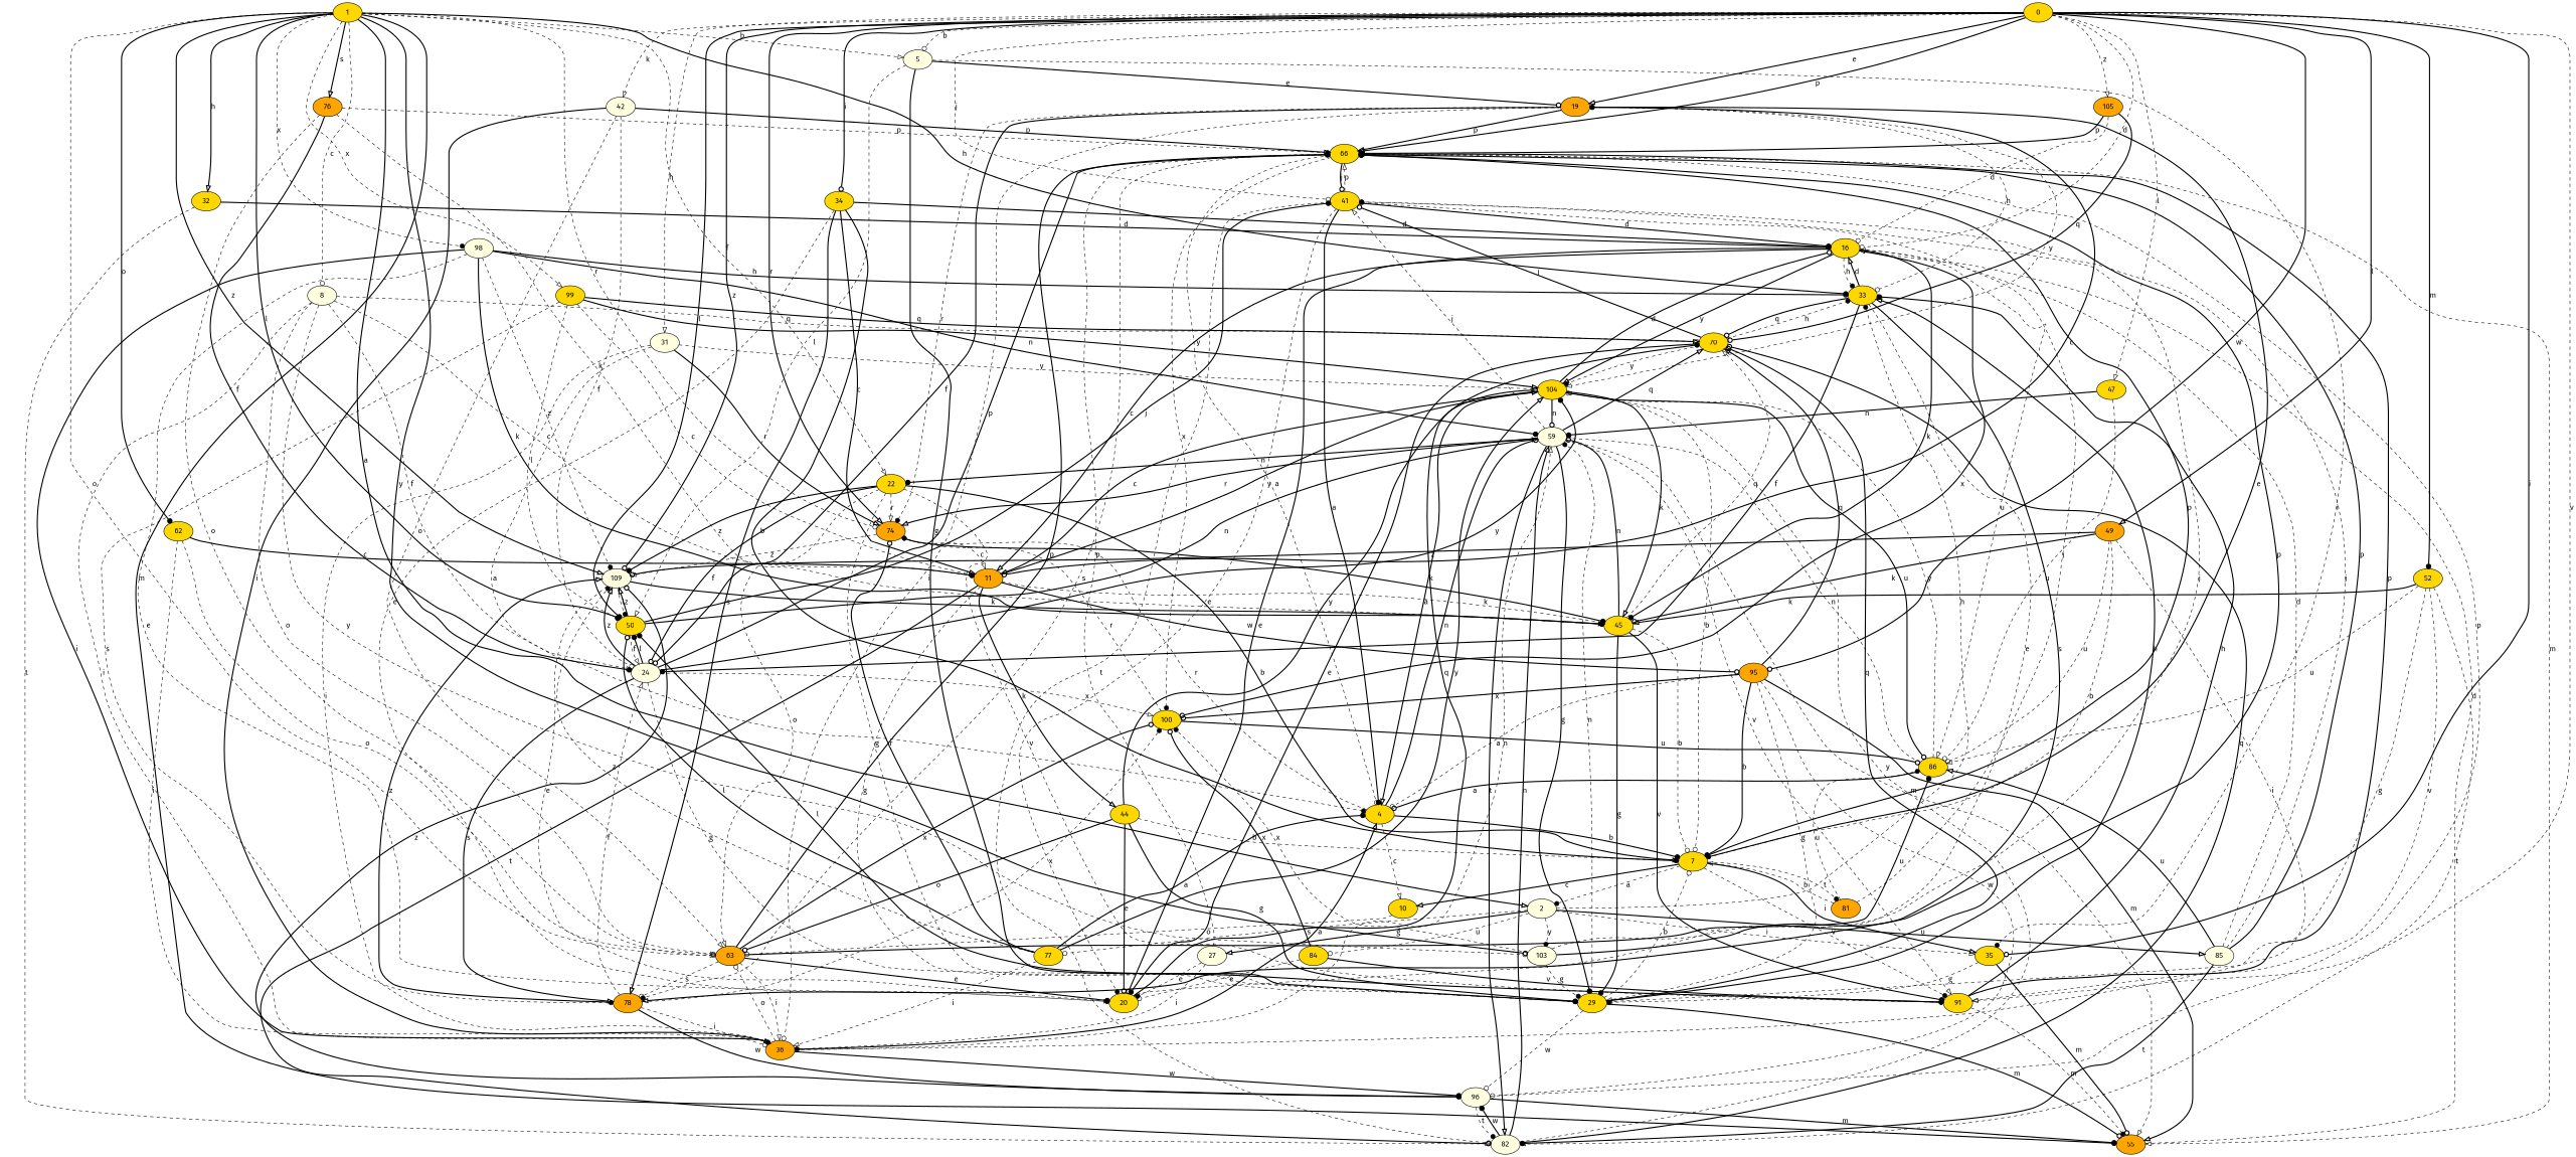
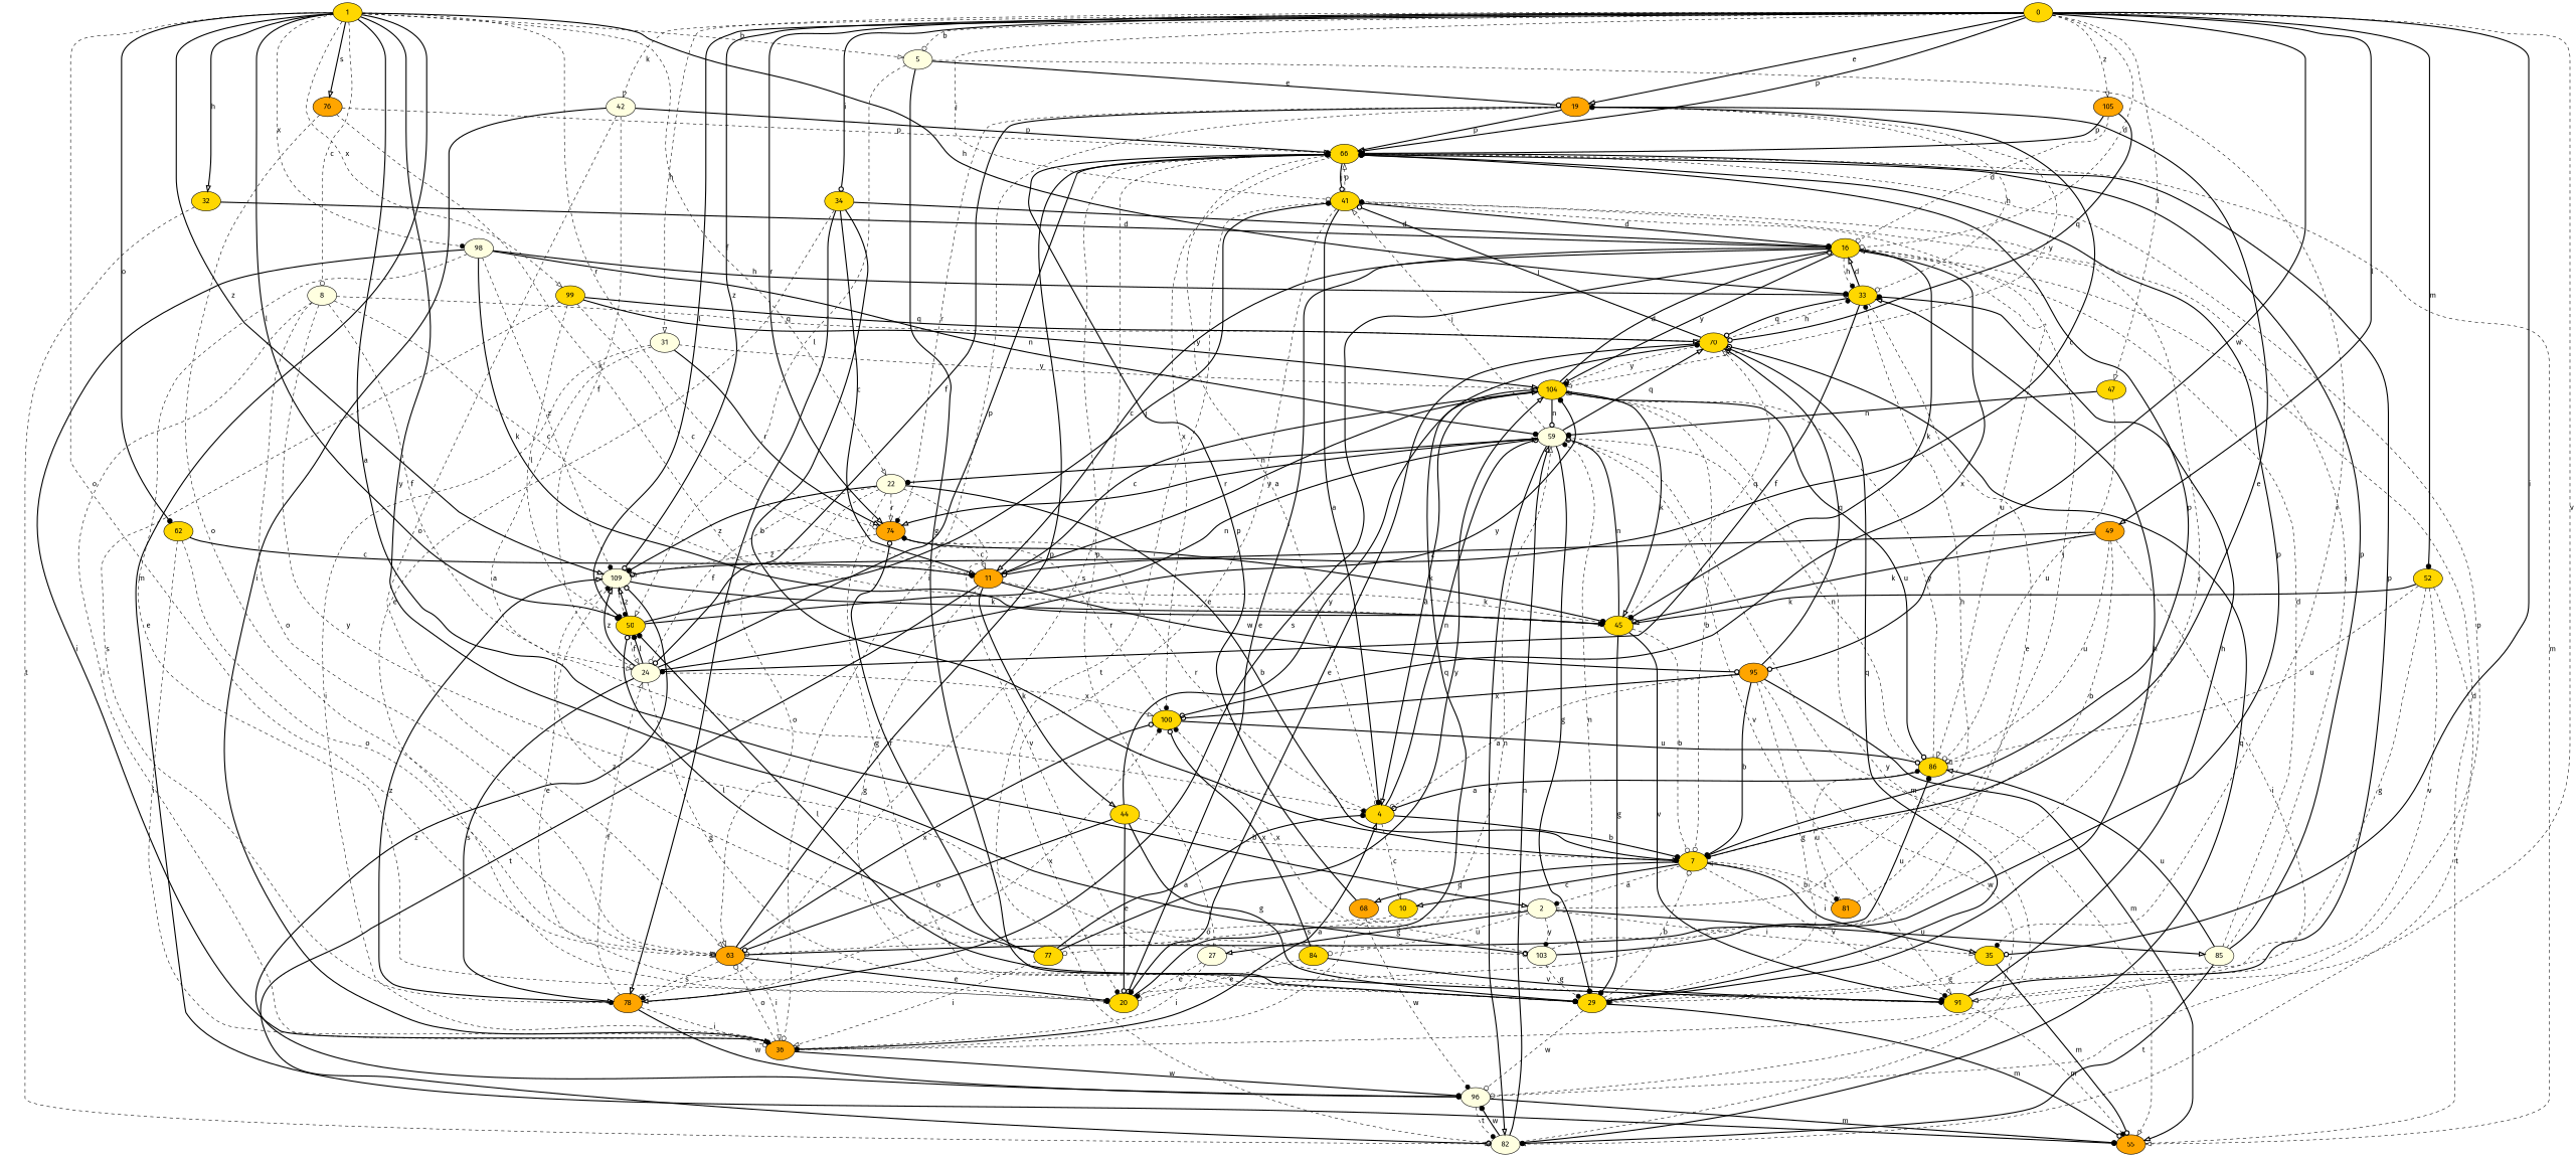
  strict digraph {
    fontname="Fira Sans"
    node [fillcolor=gold fontname="Fira Sans" style=filled]
    edge [arrowhead=onormal fontname="Fira Sans" style=bold]
    5 [fillcolor=lightyellow]
    0
    16
    19 [fillcolor=orange]
    31 [fillcolor=lightyellow]
    34
    35
    41
    42 [fillcolor=lightyellow]
    47
    49 [fillcolor=orange]
    50
    52
    66
    74 [fillcolor=orange]
    91
    95 [fillcolor=orange]
    105 [fillcolor=orange]
    109 [fillcolor=lightyellow]
    29
    33
    11 [fillcolor=orange]
    45
    104
    20
    78 [fillcolor=orange]
    86
    100
    24 [fillcolor=lightyellow]
    36 [fillcolor=orange]
    4
    7
    55 [fillcolor=orange]
    82 [fillcolor=lightyellow]
    63 [fillcolor=orange]
    59 [fillcolor=lightyellow]
    70
    96 [fillcolor=lightyellow]
    1
    2 [fillcolor=lightyellow]
    8 [fillcolor=lightyellow]
-   22
+   22 [fillcolor=lightyellow]
    32
    62
    76 [fillcolor=orange]
    98 [fillcolor=lightyellow]
    99
    103 [fillcolor=lightyellow]
    27 [fillcolor=lightyellow]
    77
    84
    85 [fillcolor=lightyellow]
    10
+   68 [fillcolor=orange]
    81 [fillcolor=orange]
    44
    5 -> 19 [arrowhead=odot label=e]
    5 -> 35 [arrowhead=dot label=i style=dashed]
    5 -> 50 [label=l style=dashed]
    5 -> 29 [arrowhead=dot label=g]
    0 -> 5 [arrowhead=odot label=b style=dashed]
    0 -> 16 [arrowhead=odot label=d style=dashed]
    0 -> 19 [label=e]
    0 -> 31 [label=h style=dashed]
    0 -> 34 [arrowhead=odot label=i]
    0 -> 35 [arrowhead=odot label=i]
    0 -> 41 [arrowhead=odot label=j style=dashed]
    0 -> 42 [label=k style=dashed]
    0 -> 47 [label=l style=dashed]
    0 -> 49 [label=l]
    0 -> 50 [arrowhead=dot label=l]
    0 -> 52 [arrowhead=dot label=m]
    0 -> 66 [label=p]
    0 -> 74 [label=r]
    0 -> 91 [label=v style=dashed]
    0 -> 95 [arrowhead=odot label=w]
    0 -> 105 [label=z style=dashed]
    0 -> 109 [arrowhead=odot label=z]
    16 -> 33 [arrowhead=dot label=h style=dashed]
    16 -> 11 [label=c]
    16 -> 45 [arrowhead=dot label=k]
    16 -> 104 [label=y]
    16 -> 20 [arrowhead=odot label=e]
-   33 -> 78 [label=s]
+   16 -> 78 [label=s]
    16 -> 86 [label=u style=dashed]
    16 -> 100 [arrowhead=odot label=x]
    19 -> 66 [label=p]
    19 -> 74 [arrowhead=dot label=r style=dashed]
    19 -> 33 [arrowhead=odot label=h style=dashed]
    19 -> 11 [arrowhead=odot label=c]
    19 -> 104 [label=y style=dashed]
    19 -> 24 [arrowhead=odot label=f]
    19 -> 36 [arrowhead=odot label=i style=dashed]
    31 -> 74 [label=r]
    31 -> 104 [label=y style=dashed]
    31 -> 36 [label=i style=dashed]
    31 -> 4 [arrowhead=dot label=a style=dashed]
    34 -> 16 [arrowhead=dot label=d]
    34 -> 11 [label=c]
    34 -> 20 [arrowhead=dot label=e style=dashed]
    34 -> 78 [label=s]
    34 -> 7 [arrowhead=dot label=b]
    35 -> 29 [arrowhead=dot label=g style=dashed]
    35 -> 55 [arrowhead=odot label=m]
    41 -> 16 [arrowhead=odot label=d]
    41 -> 66 [label=p style=dashed]
    41 -> 20 [arrowhead=dot label=e style=dashed]
    41 -> 4 [arrowhead=dot label=a]
    41 -> 82 [arrowhead=odot label=t style=dashed]
    42 -> 66 [label=p]
    42 -> 24 [arrowhead=odot label=f style=dashed]
    42 -> 36 [label=i]
    42 -> 63 [label=o style=dashed]
    47 -> 86 [arrowhead=odot label=u style=dashed]
    47 -> 59 [arrowhead=dot label=n]
    49 -> 109 [arrowhead=odot label=z]
    49 -> 45 [arrowhead=odot label=k]
    49 -> 86 [arrowhead=odot label=u style=dashed]
    49 -> 36 [arrowhead=odot label=i style=dashed]
    49 -> 7 [arrowhead=dot label=b style=dashed]
    50 -> 41 [arrowhead=dot label=j]
    50 -> 109 [label=z]
    50 -> 24 [label=f style=dashed]
    50 -> 59 [label=n]
    52 -> 91 [label=v style=dashed]
    52 -> 29 [label=g style=dashed]
    52 -> 45 [label=k]
    52 -> 86 [label=u style=dashed]
    52 -> 82 [label=t style=dashed]
    66 -> 41 [arrowhead=odot label=j]
    66 -> 78 [arrowhead=dot label=s style=dashed]
    66 -> 100 [arrowhead=dot label=x style=dashed]
    66 -> 4 [arrowhead=odot label=a style=dashed]
    66 -> 55 [label=m style=dashed]
    74 -> 109 [label=z style=dashed]
    74 -> 11 [label=c style=dashed]
    74 -> 45 [arrowhead=dot label=k]
    91 -> 50 [arrowhead=dot label=l]
    91 -> 66 [arrowhead=dot label=p]
    91 -> 33 [arrowhead=dot label=h]
    91 -> 55 [arrowhead=dot label=m style=dashed]
    95 -> 29 [label=g style=dashed]
    95 -> 100 [arrowhead=odot label=x]
    95 -> 4 [arrowhead=odot label=a style=dashed]
    95 -> 7 [arrowhead=dot label=b]
    95 -> 55 [label=m]
    95 -> 70 [label=q]
    95 -> 96 [arrowhead=odot label=w style=dashed]
    105 -> 16 [arrowhead=odot label=d style=dashed]
    105 -> 66 [arrowhead=dot label=p]
    105 -> 70 [arrowhead=odot label=q]
    109 -> 50 [arrowhead=dot label=l style=dashed]
    109 -> 45 [arrowhead=dot label=k]
    109 -> 20 [arrowhead=odot label=e style=dashed]
    29 -> 33 [label=h]
    29 -> 7 [arrowhead=odot label=b style=dashed]
    29 -> 55 [arrowhead=odot label=m]
    29 -> 59 [arrowhead=dot label=n style=dashed]
    29 -> 70 [arrowhead=odot label=q]
    29 -> 96 [arrowhead=odot label=w style=dashed]
    33 -> 16 [label=d]
    33 -> 20 [label=e style=dashed]
    33 -> 24 [arrowhead=dot label=f]
    33 -> 70 [arrowhead=odot label=q]
    11 -> 95 [arrowhead=odot label=w]
    11 -> 29 [arrowhead=odot label=g style=dashed]
    11 -> 45 [arrowhead=odot label=k style=dashed]
    11 -> 104 [label=y]
    11 -> 82 [arrowhead=odot label=t]
    11 -> 44 [label=k]
    45 -> 91 [arrowhead=dot label=v]
    45 -> 29 [arrowhead=dot label=g]
    45 -> 7 [arrowhead=odot label=b style=dashed]
    45 -> 59 [arrowhead=odot label=n]
    45 -> 70 [label=q style=dashed]
    104 -> 16 [arrowhead=odot label=d]
    104 -> 11 [label=c]
    104 -> 45 [label=k]
    104 -> 86 [arrowhead=odot label=u]
    104 -> 4 [label=a]
    104 -> 7 [arrowhead=odot label=b style=dashed]
    104 -> 59 [arrowhead=odot label=n]
    20 -> 70 [arrowhead=dot label=q]
    78 -> 109 [label=z]
    78 -> 100 [arrowhead=dot label=x style=dashed]
    78 -> 24 [label=f style=dashed]
    78 -> 36 [arrowhead=odot label=i style=dashed]
    78 -> 96 [arrowhead=dot label=w]
    86 -> 104 [arrowhead=odot label=y style=dashed]
    86 -> 4 [arrowhead=odot label=a]
    86 -> 59 [arrowhead=odot label=n style=dashed]
    100 -> 74 [arrowhead=odot label=r style=dashed]
    100 -> 86 [arrowhead=odot label=u]
    24 -> 50 [arrowhead=dot label=l]
    24 -> 66 [arrowhead=dot label=p]
    24 -> 109 [label=z]
    24 -> 29 [arrowhead=dot label=g style=dashed]
    24 -> 104 [arrowhead=dot label=y]
    24 -> 78 [label=s]
    24 -> 100 [label=x style=dashed]
    36 -> 4 [label=a]
    36 -> 63 [arrowhead=odot label=o style=dashed]
    36 -> 59 [label=n style=dashed]
    36 -> 96 [arrowhead=dot label=w]
    4 -> 74 [arrowhead=dot label=r style=dashed]
    4 -> 7 [arrowhead=dot label=b]
    4 -> 59 [arrowhead=odot label=n]
    4 -> 10 [label=c style=dashed]
    7 -> 19 [arrowhead=dot label=e]
    7 -> 35 [label=i]
    7 -> 66 [arrowhead=odot label=p]
    7 -> 91 [arrowhead=dot label=v style=dashed]
    7 -> 2 [arrowhead=dot label=a style=dashed]
    7 -> 10 [label=c]
+   7 -> 68 [label=q]
    7 -> 81 [arrowhead=dot label=t style=dashed]
    55 -> 16 [label=d style=dashed]
    82 -> 104 [label=y style=dashed]
    82 -> 59 [label=n]
    82 -> 70 [arrowhead=odot label=q]
    82 -> 96 [arrowhead=dot label=w]
    63 -> 66 [arrowhead=dot label=p]
    63 -> 20 [arrowhead=dot label=e]
    63 -> 78 [arrowhead=odot label=s style=dashed]
    63 -> 86 [arrowhead=dot label=u]
    63 -> 100 [arrowhead=odot label=x]
    63 -> 36 [label=i style=dashed]
    59 -> 41 [label=j style=dashed]
    59 -> 74 [label=r]
    59 -> 91 [label=v style=dashed]
    59 -> 29 [arrowhead=dot label=g]
    59 -> 55 [label=m style=dashed]
    59 -> 82 [label=t]
    59 -> 70 [label=q]
    59 -> 22 [arrowhead=dot label=n]
    70 -> 41 [arrowhead=odot label=j]
    70 -> 33 [arrowhead=dot label=h style=dashed]
    70 -> 104 [arrowhead=dot label=y style=dashed]
    70 -> 20 [arrowhead=dot label=e]
    96 -> 66 [label=p style=dashed]
    96 -> 109 [arrowhead=odot label=z]
    96 -> 55 [arrowhead=odot label=m]
    96 -> 82 [arrowhead=dot label=t style=dashed]
    1 -> 5 [label=b style=dashed]
    1 -> 50 [arrowhead=odot label=l]
    1 -> 74 [arrowhead=odot label=r style=dashed]
    1 -> 109 [label=z]
    1 -> 33 [arrowhead=dot label=h]
    1 -> 55 [arrowhead=dot label=m]
    1 -> 63 [arrowhead=odot label=o style=dashed]
    1 -> 2 [label=a]
    1 -> 8 [arrowhead=odot label=c style=dashed]
    1 -> 22 [label=f style=dashed]
    1 -> 32 [label=h]
    1 -> 62 [arrowhead=dot label=o]
    1 -> 76 [label=s]
    1 -> 98 [arrowhead=dot label=x style=dashed]
    1 -> 99 [label=x style=dashed]
    1 -> 103 [arrowhead=odot label=y]
    2 -> 35 [label=i style=dashed]
    2 -> 33 [arrowhead=dot label=h style=dashed]
    2 -> 103 [arrowhead=dot label=y style=dashed]
    2 -> 27 [label=g]
    2 -> 77 [arrowhead=odot label=s style=dashed]
    2 -> 84 [arrowhead=odot label=u style=dashed]
    2 -> 85 [label=u]
    8 -> 11 [arrowhead=dot label=c style=dashed]
    8 -> 24 [label=f style=dashed]
    8 -> 36 [arrowhead=odot label=i style=dashed]
    8 -> 63 [label=o style=dashed]
    8 -> 70 [arrowhead=odot label=q style=dashed]
    8 -> 103 [arrowhead=odot label=y style=dashed]
    22 -> 74 [label=r style=dashed]
    22 -> 91 [arrowhead=dot label=v style=dashed]
    22 -> 109 [arrowhead=dot label=z]
    22 -> 29 [arrowhead=odot label=g style=dashed]
-   22 -> 24 [arrowhead=odot label=f]
+   22 -> 24 [arrowhead=odot label=f style=dashed]
    22 -> 7 [label=b]
    22 -> 63 [label=o style=dashed]
    32 -> 16 [arrowhead=dot label=d]
    32 -> 82 [label=t style=dashed]
    62 -> 11 [arrowhead=odot label=c]
    62 -> 36 [arrowhead=dot label=i style=dashed]
    62 -> 63 [arrowhead=odot label=o style=dashed]
    76 -> 66 [arrowhead=dot label=p style=dashed]
    76 -> 45 [arrowhead=odot label=k style=dashed]
-   76 -> 24 [arrowhead=dot label=f]
    76 -> 63 [label=o style=dashed]
    98 -> 109 [arrowhead=dot label=z style=dashed]
    98 -> 33 [arrowhead=odot label=h]
    98 -> 45 [label=k]
    98 -> 20 [label=e style=dashed]
    98 -> 36 [label=i]
    98 -> 59 [arrowhead=dot label=n]
    99 -> 50 [arrowhead=dot label=l style=dashed]
    99 -> 11 [label=c style=dashed]
    99 -> 104 [label=y]
    99 -> 78 [arrowhead=dot label=s style=dashed]
    99 -> 70 [label=q]
    103 -> 41 [arrowhead=dot label=j style=dashed]
    103 -> 66 [arrowhead=odot label=p]
    103 -> 29 [arrowhead=dot label=g style=dashed]
    103 -> 100 [arrowhead=dot label=x style=dashed]
    27 -> 66 [arrowhead=dot label=p style=dashed]
    27 -> 20 [arrowhead=dot label=e style=dashed]
    27 -> 36 [arrowhead=dot label=i style=dashed]
    77 -> 50 [arrowhead=odot label=l]
    77 -> 74 [arrowhead=odot label=r]
    77 -> 109 [arrowhead=dot label=z style=dashed]
    77 -> 104 [label=y]
    77 -> 36 [label=i style=dashed]
    77 -> 4 [arrowhead=dot label=a]
    84 -> 91 [arrowhead=dot label=v]
    84 -> 20 [arrowhead=odot label=e style=dashed]
    84 -> 100 [arrowhead=odot label=x]
    85 -> 16 [label=d style=dashed]
    85 -> 41 [arrowhead=odot label=j style=dashed]
    85 -> 66 [arrowhead=dot label=p]
    85 -> 86 [label=u]
    85 -> 82 [arrowhead=dot label=t]
    10 -> 63 [arrowhead=odot label=o style=dashed]
+   68 -> 66 [arrowhead=dot label=p]
+   68 -> 96 [arrowhead=dot label=w style=dashed]
    81 -> 41 [arrowhead=odot label=j style=dashed]
    81 -> 86 [arrowhead=dot label=u style=dashed]
    81 -> 7 [label=b style=dashed]
    44 -> 29 [arrowhead=odot label=g]
    44 -> 104 [arrowhead=odot label=y]
    44 -> 20 [arrowhead=odot label=e]
    44 -> 7 [arrowhead=dot label=b style=dashed]
    44 -> 63 [arrowhead=odot label=o]
  }
